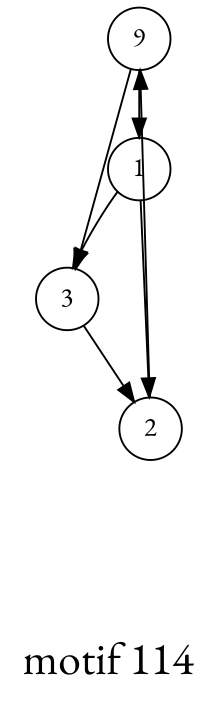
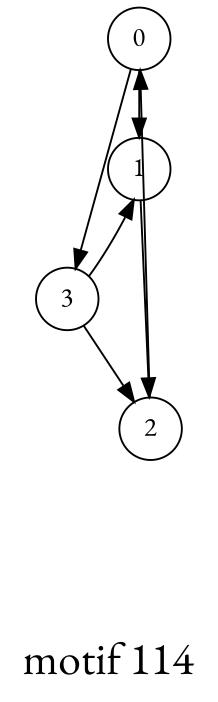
  digraph {
    fontname="EB Garamond"
    fontsize=24
    label="\nmotif 114\n"
    splines=false
    node [fontname="EB Garamond" shape=ellipse]
    edge [fontname="EB Garamond"]
-   0 [height=0.3 width=0.3 label=9]
+   0 [height=0.3 width=0.3]
    1 [height=0.3 width=0.3]
    3 [height=0.3 width=0.3]
    2 [height=0.3 width=0.3]
    0 -> 1
    0 -> 3
-   1 -> 3
+   3 -> 1
    1 -> 2
    3 -> 2
    2 -> 0
  }
